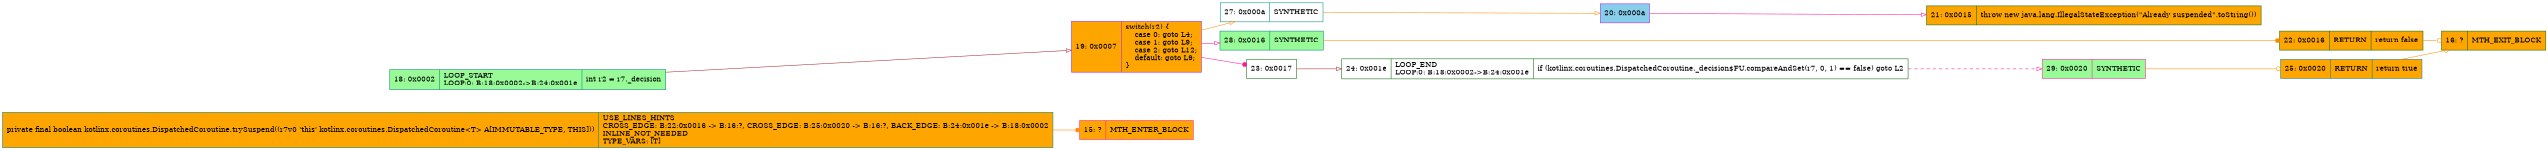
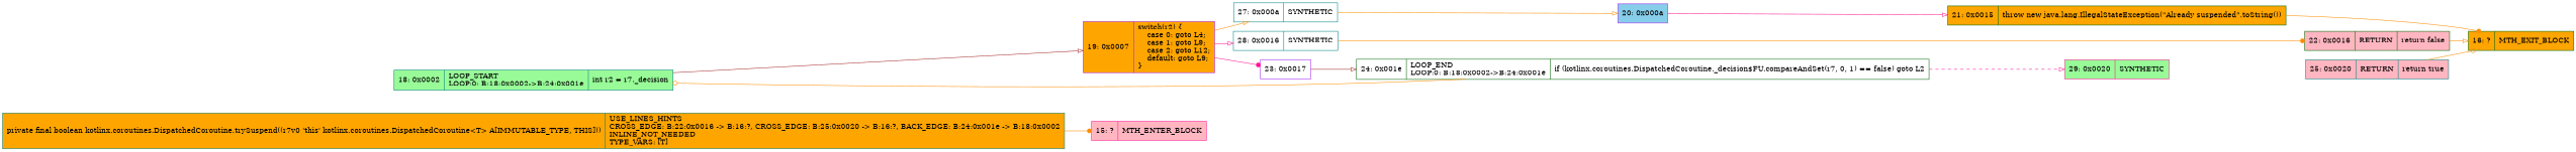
  digraph {
    rankdir=LR
    node [color=teal fillcolor=orange shape=record style=filled]
    edge [arrowhead=onormal color=darkorange]
-   n1 [color=deeppink label="{15\:\ ?|MTH_ENTER_BLOCK\l}"]
+   n1 [color=deeppink fillcolor=lightpink label="{15\:\ ?|MTH_ENTER_BLOCK\l}"]
    n2 [fillcolor=palegreen label="{18\:\ 0x0002|LOOP_START\lLOOP:0: B:18:0x0002\-\>B:24:0x001e\l|int r2 = r7._decision\l}"]
    n3 [color=purple label="{19\:\ 0x0007|switch(r2) \{\l    case 0: goto L4;\l    case 1: goto L9;\l    case 2: goto L12;\l    default: goto L9;\l\}\l}"]
-   n4 [color=darkgreen fillcolor=white label="{23\:\ 0x0017}"]
+   n4 [color=purple fillcolor=white label="{23\:\ 0x0017}"]
    n5 [fillcolor=white label="{27\:\ 0x000a|SYNTHETIC\l}"]
-   n6 [fillcolor=palegreen label="{28\:\ 0x0016|SYNTHETIC\l}"]
+   n6 [fillcolor=white label="{28\:\ 0x0016|SYNTHETIC\l}"]
    n7 [color=darkgreen fillcolor=white label="{24\:\ 0x001e|LOOP_END\lLOOP:0: B:18:0x0002\-\>B:24:0x001e\l|if (kotlinx.coroutines.DispatchedCoroutine._decision$FU.compareAndSet(r7, 0, 1) == false) goto L2\l}"]
    n8 [color=purple fillcolor=skyblue label="{20\:\ 0x000a}"]
-   n9 [color=darkgreen label="{22\:\ 0x0016|RETURN\l|return false\l}"]
+   n9 [color=darkgreen fillcolor=lightpink label="{22\:\ 0x0016|RETURN\l|return false\l}"]
    n10 [color=deeppink fillcolor=palegreen label="{29\:\ 0x0020|SYNTHETIC\l}"]
-   n11 [label="{25\:\ 0x0020|RETURN\l|return true\l}"]
+   n11 [fillcolor=lightpink label="{25\:\ 0x0020|RETURN\l|return true\l}"]
    n12 [color=darkgreen label="{16\:\ ?|MTH_EXIT_BLOCK\l}"]
    n13 [color=darkgreen label="{21\:\ 0x0015|throw new java.lang.IllegalStateException(\"Already suspended\".toString())\l}"]
    n14 [label="{private final boolean kotlinx.coroutines.DispatchedCoroutine.trySuspend((r7v0 'this' kotlinx.coroutines.DispatchedCoroutine\<T\> A[IMMUTABLE_TYPE, THIS]))  | USE_LINES_HINTS\lCROSS_EDGE: B:22:0x0016 \-\> B:16:?, CROSS_EDGE: B:25:0x0020 \-\> B:16:?, BACK_EDGE: B:24:0x001e \-\> B:18:0x0002\lINLINE_NOT_NEEDED\lTYPE_VARS: [T]\l}"]
    n2 -> n3 [color=brown]
    n3 -> n4 [arrowhead=dot color=deeppink]
    n3 -> n5
    n3 -> n6 [color=deeppink]
    n4 -> n7 [color=brown]
    n5 -> n8
    n6 -> n9 [arrowhead=dot]
+   n7 -> n2 [arrowhead=odot]
    n7 -> n10 [color=deeppink style=dashed]
    n8 -> n13 [color=deeppink]
-   n9 -> n12 [arrowhead=odot]
-   n10 -> n11 [arrowhead=odot]
+   n9 -> n12
    n11 -> n12 [arrowhead=odot]
+   n13 -> n12 [arrowhead=dot]
    n14 -> n1 [arrowhead=dot]
  }
